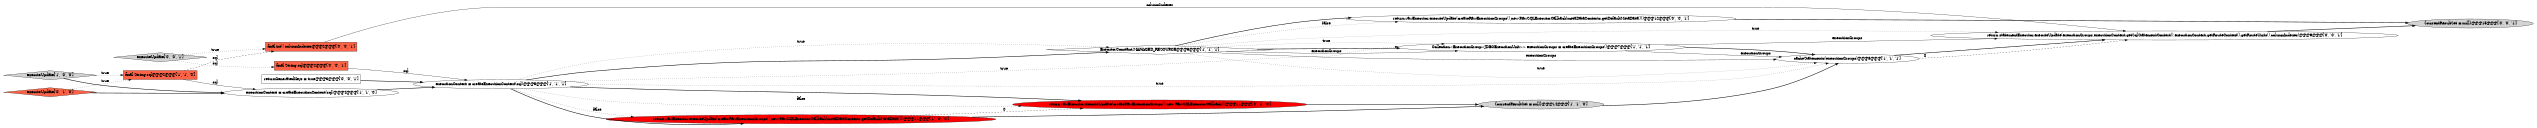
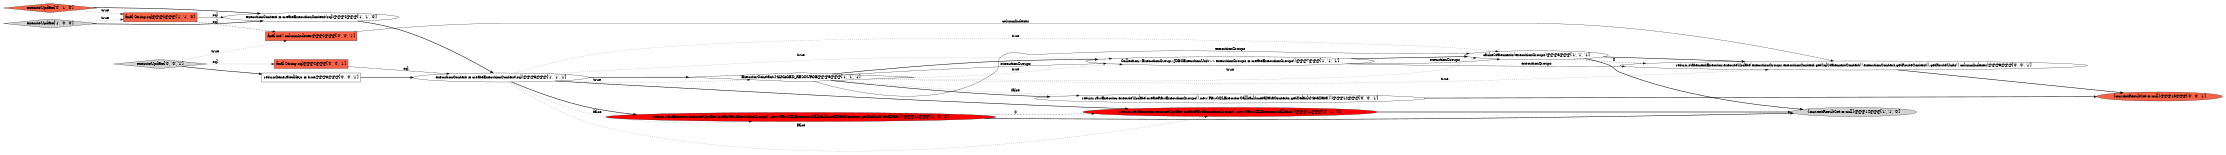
  digraph {
    rankdir=LR
    node [fillcolor=white shape=ellipse style=filled]
    edge [style=bold]
    n1 [label="executionContext = createExecutionContext(sql)@@@4@@@['1', '1', '0']"]
    n2 [label="executionContext = createExecutionContext(sql)@@@5@@@['1', '1', '1']"]
    n3 [label="cacheStatements(executionGroups)@@@8@@@['1', '1', '1']"]
    n4 [label="Collection<ExecutionGroup<JDBCExecutionUnit>> executionGroups = createExecutionGroups()@@@7@@@['1', '1', '1']"]
    n5 [label="ExecutorConstant.MANAGED_RESOURCE@@@6@@@['1', '1', '1']" shape=diamond]
    n6 [fillcolor=red label="return rawExecutor.executeUpdate(createRawExecutionGroups(),new RawSQLExecutorCallback())@@@11@@@['0', '1', '0']"]
    n7 [fillcolor=red label="return rawExecutor.executeUpdate(createRawExecutionGroups(),new RawSQLExecutorCallback(metaDataContexts.getDefaultMetaData()))@@@11@@@['1', '0', '0']"]
    n8 [label="return statementExecutor.executeUpdate(executionGroups,executionContext.getSqlStatementContext(),executionContext.getRouteContext().getRouteUnits(),columnIndexes)@@@9@@@['0', '0', '1']"]
    n9 [fillcolor=lightgray label="{currentResultSet = null}@@@14@@@['1', '1', '0']"]
-   n10 [fillcolor=lightgray label="{currentResultSet = null}@@@15@@@['0', '0', '1']"]
+   n10 [fillcolor=tomato label="{currentResultSet = null}@@@15@@@['0', '0', '1']"]
    n11 [fillcolor=lightgray label="executeUpdate['0', '0', '1']" shape=diamond]
    n12 [fillcolor=tomato label="final int(( columnIndexes@@@2@@@['0', '0', '1']" shape=box]
    n13 [label="returnGeneratedKeys = true@@@3@@@['0', '0', '1']" shape=box]
    n14 [fillcolor=tomato label="final String sql@@@2@@@['0', '0', '1']" shape=box]
    n15 [label="return rawExecutor.executeUpdate(createRawExecutionGroups(),new RawSQLExecutorCallback(metaDataContexts.getDefaultMetaData()))@@@12@@@['0', '0', '1']"]
    n16 [fillcolor=lightgray label="executeUpdate['1', '0', '0']" shape=diamond]
    n17 [fillcolor=tomato label="final String sql@@@2@@@['1', '1', '0']" shape=box]
    n18 [fillcolor=tomato label="executeUpdate['0', '1', '0']" shape=diamond]
    n1 -> n2
    n2 -> n3 [label=true style=dotted]
    n2 -> n4 [label=true style=dotted]
    n2 -> n5
    n2 -> n5 [label=true style=dotted]
    n2 -> n6 [label=false style=dotted]
    n2 -> n6
    n2 -> n7
    n2 -> n7 [label=false style=dotted]
    n3 -> n8
    n3 -> n8 [label=0 style=dashed]
-   n9 -> n3
+   n3 -> n9
    n4 -> n3
    n4 -> n3 [label=executionGroups style=solid]
    n4 -> n8 [label=executionGroups style=solid]
    n5 -> n3 [label=true style=dotted]
    n5 -> n3 [label=executionGroups style=solid]
    n5 -> n4 [label=executionGroups style=solid]
    n5 -> n4 [label=true style=dotted]
    n5 -> n4
    n5 -> n8 [label=true style=dotted]
    n5 -> n15 [label=false style=dotted]
    n5 -> n15
    n6 -> n9
    n7 -> n6 [label=0 style=dashed]
    n7 -> n9
    n8 -> n10
    n11 -> n12 [label=true style=dotted]
+   n11 -> n13
    n11 -> n14 [label=sql style=dotted]
    n12 -> n8 [label=columnIndexes style=solid]
    n13 -> n2
    n14 -> n2 [label=sql style=solid]
    n15 -> n10
    n16 -> n1
    n16 -> n17 [label=true style=dotted]
    n17 -> n1 [label=sql style=solid]
    n17 -> n12 [label=sql style=dashed]
    n18 -> n1
    n18 -> n17 [label=true style=dotted]
  }
